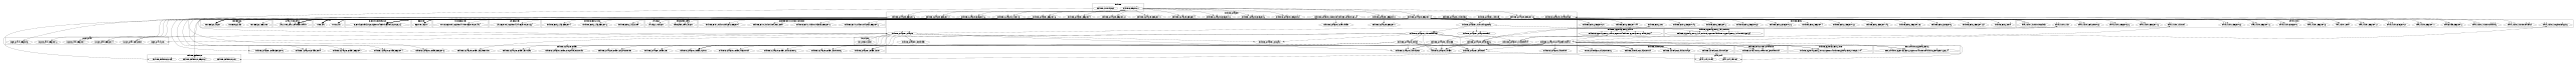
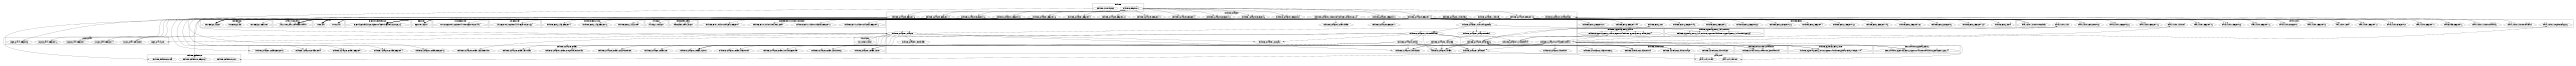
  digraph {
    "KiokuDB::Reference::meta"
    "KiokuDB::Reference::BEGIN@4"
    "KiokuDB::Reference::new"
    "KiokuDB::Error::UnknownObjects::BEGIN@6"
    "KiokuDB::Error::UnknownObjects::BEGIN@2"
    "KiokuDB::Error::UnknownObjects::meta"
    "KiokuDB::Error::UnknownObjects::BEGIN@4"
    "Scalar::Util::isweak"
    "Scalar::Util::blessed"
    "KiokuDB::Collapser::Buffer::insert"
    "KiokuDB::Collapser::Buffer::new"
    "KiokuDB::Collapser::Buffer::first_class"
    "KiokuDB::Collapser::Buffer::BEGIN@4"
    "KiokuDB::Collapser::Buffer::merged_objects_to_ids"
    "KiokuDB::Collapser::Buffer::BEGIN@5"
    "KiokuDB::Collapser::Buffer::simple_entries"
-   "KiokuDB::Collapser::Buffer::intrinsic_entry"
+   "KiokuDB::Collapser::Buffer::intrinsic_entry" [label="KiokuDB::Collapser::Buffer::intrinsic_generate"]
    "KiokuDB::Collapser::Buffer::object_to_id"
    "KiokuDB::Collapser::Buffer::compact_entries"
    "KiokuDB::Collapser::Buffer::BEGIN@2"
    "KiokuDB::Collapser::Buffer::meta"
    "KiokuDB::Collapser::Buffer::BEGIN@7"
    "KiokuDB::Collapser::Buffer::options"
    "KiokuDB::Collapser::Buffer::insert_entry"
-   "KiokuDB::LiveObjects::object_to_entry" [label="UUIDs::LiveObjects::object_to_entry"]
+   "KiokuDB::LiveObjects::object_to_entry"
    "KiokuDB::LiveObjects::id_in_storage"
    "KiokuDB::LiveObjects::id_to_object"
    "KiokuDB::LiveObjects::object_to_id"
    "UNIVERSAL::import"
    "UNIVERSAL::VERSION"
    "UNIVERSAL::can"
    "namespace::clean::import"
    "Set::Object::insert"
    "Scope::Guard::BEGIN@6"
    "Scope::Guard::BEGIN@7"
    "Scope::Guard::DESTROY"
    "Scope::Guard::new"
    "Scope::Guard::BEGIN@4"
    "Scope::Guard::BEGIN@3"
    "KiokuDB::Entry::BEGIN@6"
    "KiokuDB::Entry::BEGIN@202"
    "KiokuDB::Entry::BEGIN@196"
    "KiokuDB::Entry::BEGIN@182"
    "KiokuDB::Entry::BEGIN@4"
    "KiokuDB::Entry::BEGIN@218"
    "KiokuDB::Entry::BEGIN@251"
    "KiokuDB::Entry::BEGIN@8"
    "KiokuDB::Entry::BEGIN@198"
    "KiokuDB::Entry::BEGIN@199"
    "KiokuDB::Entry::BEGIN@201"
    "KiokuDB::Entry::new"
    "KiokuDB::Entry::meta"
    "KiokuDB::Entry::BEGIN@139"
    "warnings::unimport"
    "Class::MOP::Class::make_immutable"
    "KiokuDB::TypeMap::Entry::Naive::__ANON__[KiokuDB/TypeMap/Entry/Naive.pm:24]"
    "KiokuDB::Collapser::visit_with_typemap"
    "KiokuDB::Collapser::visit_object"
    "KiokuDB::Collapser::_clear_buffer"
    "KiokuDB::Collapser::BEGIN@16"
    "KiokuDB::Collapser::id_method"
    "KiokuDB::Collapser::BEGIN@22"
    "KiokuDB::Collapser::BEGIN@4"
    "KiokuDB::Collapser::visit_ref_fallback"
    "KiokuDB::Collapser::_set_buffer"
    "KiokuDB::Collapser::BEGIN@14"
    "KiokuDB::Collapser::BEGIN@12"
    "KiokuDB::Collapser::make_ref"
    "KiokuDB::Collapser::BEGIN@10"
    "KiokuDB::Collapser::collapse"
    "KiokuDB::Collapser::_ref_id"
    "KiokuDB::Collapser::__ANON__[KiokuDB/Collapser.pm:84]"
    "KiokuDB::Collapser::compact"
    "KiokuDB::Collapser::BEGIN@1"
    "KiokuDB::Collapser::BEGIN@20"
    "KiokuDB::Collapser::retain_magic"
    "KiokuDB::Collapser::live_objects"
    "KiokuDB::Collapser::_buffer"
    "KiokuDB::Collapser::make_entry"
    "KiokuDB::Collapser::BEGIN@17"
    "KiokuDB::Collapser::visit_ref"
    "KiokuDB::Collapser::BEGIN@9"
-   "KiokuDB::Collapser::BEGIN@15" [label="KiokuDB::Collapser::MOP@15"]
+   "KiokuDB::Collapser::BEGIN@15"
    "KiokuDB::Collapser::visit_ref_data"
    "KiokuDB::Collapser::BEGIN@6"
    "KiokuDB::Collapser::BEGIN@11"
    "KiokuDB::Collapser::BEGIN@24"
    "KiokuDB::Collapser::BEGIN@18"
    "KiokuDB::Collapser::collapse_first_class"
    "KiokuDB::Collapser::BEGIN@8"
    "KiokuDB::Collapser::collapse_method"
    "KiokuDB::Collapser::visit_seen"
    "Moose::with"
    "Moose::has"
    "KiokuDB::Entry::Skip::meta"
    "KiokuDB::Entry::Skip::BEGIN@6"
    "KiokuDB::Entry::Skip::BEGIN@4"
    "Exporter::import"
    "KiokuDB::TypeMap::Entry::Std::Intrinsic::__ANON__[KiokuDB/TypeMap/Entry/Std/Intrinsic.pm:53]"
    "Data::Visitor::visit_ref"
    "Data::Visitor::BEGIN@12"
    "Data::Visitor::meta"
    "Data::Visitor::BEGIN@13"
    "Data::Visitor::BEGIN@2"
    "Data::Visitor::visit_normal_array"
    "Data::Visitor::BEGIN@23"
+   "Data::Visitor::BEGIN@15"
    "Data::Visitor::BEGIN@16"
    "Data::Visitor::BEGIN@376"
    "Data::Visitor::visit_no_rec_check"
    n111 [label="Data::Visitor::DESTROY@25"]
    "Data::Visitor::visit_normal_hash"
    "Data::Visitor::_register_mapping"
    "Data::Visitor::BEGIN@11"
    "Data::Visitor::BEGIN@20"
    "Data::Visitor::BEGIN@18"
    "Data::Visitor::visit"
    n118 [label="Data::Buffer::BEGIN@8"]
    "KiokuDB::Role::UUIDs::DataUUID::generate_uuid"
    "KiokuDB::TypeMap::Entry::MOP::__ANON__[KiokuDB/TypeMap/Entry/MOP.pm:179]"
    "KiokuDB::store_objects"
    "KiokuDB::BEGIN@11"
    "Moose::Exporter::__ANON__[Moose/Exporter.pm:492]"
    "B::Hooks::EndOfScope::__ANON__[B/Hooks/EndOfScope.pm:26]"
    "Sub::Exporter::__ANON__[Sub/Exporter.pm:756]"
    "Text::Tradition::TypeMap::Entry::__ANON__[lib/Text/Tradition/TypeMap/Entry.pm:24]"
    subgraph cluster_1 {
      label="KiokuDB::Reference"
      "KiokuDB::Reference::meta"
      "KiokuDB::Reference::BEGIN@4"
      "KiokuDB::Reference::new"
    }
    subgraph cluster_2 {
      label="KiokuDB::Error::UnknownObjects"
      "KiokuDB::Error::UnknownObjects::BEGIN@6"
      "KiokuDB::Error::UnknownObjects::BEGIN@2"
      "KiokuDB::Error::UnknownObjects::meta"
      "KiokuDB::Error::UnknownObjects::BEGIN@4"
    }
    subgraph cluster_3 {
      label="Scalar::Util"
      "Scalar::Util::isweak"
      "Scalar::Util::blessed"
    }
    subgraph cluster_4 {
      label="KiokuDB::Collapser::Buffer"
      "KiokuDB::Collapser::Buffer::insert"
      "KiokuDB::Collapser::Buffer::new"
      "KiokuDB::Collapser::Buffer::first_class"
      "KiokuDB::Collapser::Buffer::BEGIN@4"
      "KiokuDB::Collapser::Buffer::merged_objects_to_ids"
      "KiokuDB::Collapser::Buffer::BEGIN@5"
      "KiokuDB::Collapser::Buffer::simple_entries"
      "KiokuDB::Collapser::Buffer::intrinsic_entry"
      "KiokuDB::Collapser::Buffer::object_to_id"
      "KiokuDB::Collapser::Buffer::compact_entries"
      "KiokuDB::Collapser::Buffer::BEGIN@2"
      "KiokuDB::Collapser::Buffer::meta"
      "KiokuDB::Collapser::Buffer::BEGIN@7"
      "KiokuDB::Collapser::Buffer::options"
      "KiokuDB::Collapser::Buffer::insert_entry"
    }
    subgraph cluster_5 {
      label="KiokuDB::LiveObjects"
      "KiokuDB::LiveObjects::object_to_entry"
      "KiokuDB::LiveObjects::id_in_storage"
      "KiokuDB::LiveObjects::id_to_object"
      "KiokuDB::LiveObjects::object_to_id"
    }
    subgraph cluster_6 {
      label=UNIVERSAL
      "UNIVERSAL::import"
      "UNIVERSAL::VERSION"
      "UNIVERSAL::can"
    }
    subgraph cluster_7 {
      label="namespace::clean"
      "namespace::clean::import"
    }
    subgraph cluster_8 {
      label="Set::Object"
      "Set::Object::insert"
    }
    subgraph cluster_9 {
      label="Scope::Guard"
      "Scope::Guard::BEGIN@6"
      "Scope::Guard::BEGIN@7"
      "Scope::Guard::DESTROY"
      "Scope::Guard::new"
      "Scope::Guard::BEGIN@4"
      "Scope::Guard::BEGIN@3"
    }
    subgraph cluster_10 {
      label="KiokuDB::Entry"
      "KiokuDB::Entry::BEGIN@6"
      "KiokuDB::Entry::BEGIN@202"
      "KiokuDB::Entry::BEGIN@196"
      "KiokuDB::Entry::BEGIN@182"
      "KiokuDB::Entry::BEGIN@4"
      "KiokuDB::Entry::BEGIN@218"
      "KiokuDB::Entry::BEGIN@251"
      "KiokuDB::Entry::BEGIN@8"
      "KiokuDB::Entry::BEGIN@198"
      "KiokuDB::Entry::BEGIN@199"
      "KiokuDB::Entry::BEGIN@201"
      "KiokuDB::Entry::new"
      "KiokuDB::Entry::meta"
      "KiokuDB::Entry::BEGIN@139"
    }
    subgraph cluster_11 {
      label=warnings
      "warnings::unimport"
    }
    subgraph cluster_12 {
      label="Class::MOP::Class"
      "Class::MOP::Class::make_immutable"
    }
    subgraph cluster_13 {
      label="KiokuDB::TypeMap::Entry::Naive"
      "KiokuDB::TypeMap::Entry::Naive::__ANON__[KiokuDB/TypeMap/Entry/Naive.pm:24]"
    }
    subgraph cluster_14 {
      label="KiokuDB::Collapser"
      "KiokuDB::Collapser::visit_with_typemap"
      "KiokuDB::Collapser::visit_object"
      "KiokuDB::Collapser::_clear_buffer"
      "KiokuDB::Collapser::BEGIN@16"
      "KiokuDB::Collapser::id_method"
      "KiokuDB::Collapser::BEGIN@22"
      "KiokuDB::Collapser::BEGIN@4"
      "KiokuDB::Collapser::visit_ref_fallback"
      "KiokuDB::Collapser::_set_buffer"
      "KiokuDB::Collapser::BEGIN@14"
      "KiokuDB::Collapser::BEGIN@12"
      "KiokuDB::Collapser::make_ref"
      "KiokuDB::Collapser::BEGIN@10"
      "KiokuDB::Collapser::collapse"
      "KiokuDB::Collapser::_ref_id"
      "KiokuDB::Collapser::__ANON__[KiokuDB/Collapser.pm:84]"
      "KiokuDB::Collapser::compact"
      "KiokuDB::Collapser::BEGIN@1"
      "KiokuDB::Collapser::BEGIN@20"
      "KiokuDB::Collapser::retain_magic"
      "KiokuDB::Collapser::live_objects"
      "KiokuDB::Collapser::_buffer"
      "KiokuDB::Collapser::make_entry"
      "KiokuDB::Collapser::BEGIN@17"
      "KiokuDB::Collapser::visit_ref"
      "KiokuDB::Collapser::BEGIN@9"
      "KiokuDB::Collapser::BEGIN@15"
      "KiokuDB::Collapser::visit_ref_data"
      "KiokuDB::Collapser::BEGIN@6"
      "KiokuDB::Collapser::BEGIN@11"
      "KiokuDB::Collapser::BEGIN@24"
      "KiokuDB::Collapser::BEGIN@18"
      "KiokuDB::Collapser::collapse_first_class"
      "KiokuDB::Collapser::BEGIN@8"
      "KiokuDB::Collapser::collapse_method"
      "KiokuDB::Collapser::visit_seen"
    }
    subgraph cluster_15 {
      label=Moose
      "Moose::with"
      "Moose::has"
    }
    subgraph cluster_16 {
      label="KiokuDB::Entry::Skip"
      "KiokuDB::Entry::Skip::meta"
      "KiokuDB::Entry::Skip::BEGIN@6"
      "KiokuDB::Entry::Skip::BEGIN@4"
    }
    subgraph cluster_17 {
      label=Exporter
      "Exporter::import"
    }
    subgraph cluster_18 {
      label="KiokuDB::TypeMap::Entry::Std::Intrinsic"
      "KiokuDB::TypeMap::Entry::Std::Intrinsic::__ANON__[KiokuDB/TypeMap/Entry/Std/Intrinsic.pm:53]"
    }
    subgraph cluster_19 {
      label="Data::Visitor"
      "Data::Visitor::visit_ref"
      "Data::Visitor::BEGIN@12"
      "Data::Visitor::meta"
      "Data::Visitor::BEGIN@13"
      "Data::Visitor::BEGIN@2"
      "Data::Visitor::visit_normal_array"
      "Data::Visitor::BEGIN@23"
+     "Data::Visitor::BEGIN@15"
      "Data::Visitor::BEGIN@16"
      "Data::Visitor::BEGIN@376"
      "Data::Visitor::visit_no_rec_check"
      n111
      "Data::Visitor::visit_normal_hash"
      "Data::Visitor::_register_mapping"
      "Data::Visitor::BEGIN@11"
      "Data::Visitor::BEGIN@20"
      "Data::Visitor::BEGIN@18"
      "Data::Visitor::visit"
      n118
    }
    subgraph cluster_20 {
      label="KiokuDB::Role::UUIDs::DataUUID"
      "KiokuDB::Role::UUIDs::DataUUID::generate_uuid"
    }
    subgraph cluster_21 {
      label="KiokuDB::TypeMap::Entry::MOP"
      "KiokuDB::TypeMap::Entry::MOP::__ANON__[KiokuDB/TypeMap/Entry/MOP.pm:179]"
    }
    subgraph cluster_22 {
      label=KiokuDB
      "KiokuDB::store_objects"
      "KiokuDB::BEGIN@11"
    }
    subgraph cluster_23 {
      label="Moose::Exporter"
      "Moose::Exporter::__ANON__[Moose/Exporter.pm:492]"
    }
    subgraph cluster_24 {
      label="B::Hooks::EndOfScope"
      "B::Hooks::EndOfScope::__ANON__[B/Hooks/EndOfScope.pm:26]"
    }
    subgraph cluster_25 {
      label="Sub::Exporter"
      "Sub::Exporter::__ANON__[Sub/Exporter.pm:756]"
    }
    subgraph cluster_26 {
      label="Text::Tradition::TypeMap::Entry"
      "Text::Tradition::TypeMap::Entry::__ANON__[lib/Text/Tradition/TypeMap/Entry.pm:24]"
    }
    "Scope::Guard::DESTROY" -> "KiokuDB::Collapser::__ANON__[KiokuDB/Collapser.pm:84]"
    "KiokuDB::TypeMap::Entry::Naive::__ANON__[KiokuDB/TypeMap/Entry/Naive.pm:24]" -> "KiokuDB::Collapser::make_entry"
    "KiokuDB::TypeMap::Entry::Naive::__ANON__[KiokuDB/TypeMap/Entry/Naive.pm:24]" -> "KiokuDB::Collapser::visit_ref_data"
    "KiokuDB::Collapser::visit_with_typemap" -> "KiokuDB::Collapser::visit_ref_fallback"
    "KiokuDB::Collapser::visit_with_typemap" -> "KiokuDB::Collapser::collapse_method"
    "KiokuDB::Collapser::visit_with_typemap" -> "KiokuDB::TypeMap::Entry::Std::Intrinsic::__ANON__[KiokuDB/TypeMap/Entry/Std/Intrinsic.pm:53]"
    "KiokuDB::Collapser::visit_object" -> "KiokuDB::Collapser::visit_with_typemap"
    "KiokuDB::Collapser::BEGIN@16" -> "KiokuDB::Reference::meta"
    "KiokuDB::Collapser::BEGIN@16" -> "KiokuDB::Reference::BEGIN@4"
    "KiokuDB::Collapser::BEGIN@16" -> "UNIVERSAL::import"
    "KiokuDB::Collapser::BEGIN@16" -> "Class::MOP::Class::make_immutable"
    "KiokuDB::Collapser::BEGIN@16" -> "Moose::with"
    "KiokuDB::Collapser::BEGIN@16" -> "Moose::has"
    "KiokuDB::Collapser::BEGIN@16" -> "B::Hooks::EndOfScope::__ANON__[B/Hooks/EndOfScope.pm:26]"
    "KiokuDB::Collapser::BEGIN@22" -> "Exporter::import"
    "KiokuDB::Collapser::BEGIN@4" -> "Moose::Exporter::__ANON__[Moose/Exporter.pm:492]"
    "KiokuDB::Collapser::visit_ref_fallback" -> "KiokuDB::Collapser::Buffer::simple_entries"
    "KiokuDB::Collapser::visit_ref_fallback" -> "KiokuDB::Collapser::Buffer::options"
    "KiokuDB::Collapser::visit_ref_fallback" -> "KiokuDB::Collapser::make_ref"
    "KiokuDB::Collapser::visit_ref_fallback" -> "KiokuDB::Collapser::_ref_id"
    "KiokuDB::Collapser::visit_ref_fallback" -> "KiokuDB::Collapser::compact"
    "KiokuDB::Collapser::visit_ref_fallback" -> "KiokuDB::Collapser::_buffer"
    "KiokuDB::Collapser::visit_ref_fallback" -> "KiokuDB::Collapser::make_entry"
    "KiokuDB::Collapser::visit_ref_fallback" -> "KiokuDB::Collapser::visit_ref_data"
    "KiokuDB::Collapser::BEGIN@14" -> "UNIVERSAL::import"
    "KiokuDB::Collapser::BEGIN@14" -> "KiokuDB::Entry::BEGIN@6"
    "KiokuDB::Collapser::BEGIN@14" -> "KiokuDB::Entry::BEGIN@202"
    "KiokuDB::Collapser::BEGIN@14" -> "KiokuDB::Entry::BEGIN@196"
    "KiokuDB::Collapser::BEGIN@14" -> "KiokuDB::Entry::BEGIN@182"
    "KiokuDB::Collapser::BEGIN@14" -> "KiokuDB::Entry::BEGIN@4"
    "KiokuDB::Collapser::BEGIN@14" -> "KiokuDB::Entry::BEGIN@218"
    "KiokuDB::Collapser::BEGIN@14" -> "KiokuDB::Entry::BEGIN@251"
    "KiokuDB::Collapser::BEGIN@14" -> "KiokuDB::Entry::BEGIN@8"
    "KiokuDB::Collapser::BEGIN@14" -> "KiokuDB::Entry::BEGIN@198"
    "KiokuDB::Collapser::BEGIN@14" -> "KiokuDB::Entry::BEGIN@199"
    "KiokuDB::Collapser::BEGIN@14" -> "KiokuDB::Entry::BEGIN@201"
    "KiokuDB::Collapser::BEGIN@14" -> "KiokuDB::Entry::meta"
    "KiokuDB::Collapser::BEGIN@14" -> "KiokuDB::Entry::BEGIN@139"
    "KiokuDB::Collapser::BEGIN@14" -> "Class::MOP::Class::make_immutable"
    "KiokuDB::Collapser::BEGIN@14" -> "Moose::with"
    "KiokuDB::Collapser::BEGIN@14" -> "Moose::has"
    "KiokuDB::Collapser::BEGIN@14" -> "B::Hooks::EndOfScope::__ANON__[B/Hooks/EndOfScope.pm:26]"
    "KiokuDB::Collapser::BEGIN@12" -> "Sub::Exporter::__ANON__[Sub/Exporter.pm:756]"
    "KiokuDB::Collapser::make_ref" -> "KiokuDB::Reference::new"
    "KiokuDB::Collapser::make_ref" -> "Scalar::Util::isweak"
    "KiokuDB::Collapser::BEGIN@10" -> "KiokuDB::Collapser::BEGIN@1"
    "KiokuDB::Collapser::collapse" -> "KiokuDB::Collapser::Buffer::new"
    "KiokuDB::Collapser::collapse" -> "KiokuDB::Collapser::Buffer::first_class"
    "KiokuDB::Collapser::collapse" -> "KiokuDB::Collapser::Buffer::merged_objects_to_ids"
    "KiokuDB::Collapser::collapse" -> "KiokuDB::Collapser::Buffer::compact_entries"
    "KiokuDB::Collapser::collapse" -> "Set::Object::insert"
    "KiokuDB::Collapser::collapse" -> "Scope::Guard::DESTROY"
    "KiokuDB::Collapser::collapse" -> "Scope::Guard::new"
    "KiokuDB::Collapser::collapse" -> "KiokuDB::Collapser::_set_buffer"
    "KiokuDB::Collapser::collapse" -> "KiokuDB::Collapser::compact"
    "KiokuDB::Collapser::collapse" -> "KiokuDB::Collapser::live_objects"
    "KiokuDB::Collapser::collapse" -> "Data::Visitor::visit"
    "KiokuDB::Collapser::_ref_id" -> "KiokuDB::Collapser::Buffer::insert"
    "KiokuDB::Collapser::_ref_id" -> "KiokuDB::Collapser::Buffer::options"
    "KiokuDB::Collapser::_ref_id" -> "KiokuDB::LiveObjects::object_to_id"
    "KiokuDB::Collapser::_ref_id" -> "KiokuDB::Collapser::live_objects"
    "KiokuDB::Collapser::_ref_id" -> "KiokuDB::Collapser::_buffer"
    "KiokuDB::Collapser::_ref_id" -> "KiokuDB::Role::UUIDs::DataUUID::generate_uuid"
    "KiokuDB::Collapser::__ANON__[KiokuDB/Collapser.pm:84]" -> "KiokuDB::Collapser::_clear_buffer"
    "KiokuDB::Collapser::BEGIN@20" -> "UNIVERSAL::import"
    "KiokuDB::Collapser::BEGIN@20" -> "UNIVERSAL::VERSION"
    "KiokuDB::Collapser::BEGIN@20" -> "UNIVERSAL::can"
    "KiokuDB::Collapser::BEGIN@20" -> "Class::MOP::Class::make_immutable"
    "KiokuDB::Collapser::BEGIN@20" -> "Moose::has"
    "KiokuDB::Collapser::BEGIN@20" -> "Data::Visitor::BEGIN@12"
    "KiokuDB::Collapser::BEGIN@20" -> "Data::Visitor::meta"
    "KiokuDB::Collapser::BEGIN@20" -> "Data::Visitor::BEGIN@13"
    "KiokuDB::Collapser::BEGIN@20" -> "Data::Visitor::BEGIN@2"
    "KiokuDB::Collapser::BEGIN@20" -> "Data::Visitor::BEGIN@23"
+   "KiokuDB::Collapser::BEGIN@20" -> "Data::Visitor::BEGIN@15"
    "KiokuDB::Collapser::BEGIN@20" -> "Data::Visitor::BEGIN@16"
    "KiokuDB::Collapser::BEGIN@20" -> "Data::Visitor::BEGIN@376"
    "KiokuDB::Collapser::BEGIN@20" -> n111
    "KiokuDB::Collapser::BEGIN@20" -> "Data::Visitor::BEGIN@11"
    "KiokuDB::Collapser::BEGIN@20" -> "Data::Visitor::BEGIN@20"
    "KiokuDB::Collapser::BEGIN@20" -> "Data::Visitor::BEGIN@18"
    "KiokuDB::Collapser::BEGIN@20" -> n118
    "KiokuDB::Collapser::BEGIN@20" -> "B::Hooks::EndOfScope::__ANON__[B/Hooks/EndOfScope.pm:26]"
    "KiokuDB::Collapser::make_entry" -> "KiokuDB::Collapser::Buffer::insert_entry"
    "KiokuDB::Collapser::make_entry" -> "KiokuDB::LiveObjects::object_to_entry"
    "KiokuDB::Collapser::make_entry" -> "KiokuDB::LiveObjects::id_in_storage"
    "KiokuDB::Collapser::make_entry" -> "KiokuDB::Entry::new"
    "KiokuDB::Collapser::make_entry" -> "KiokuDB::Collapser::live_objects"
    "KiokuDB::Collapser::make_entry" -> "KiokuDB::Collapser::_buffer"
    "KiokuDB::Collapser::BEGIN@17" -> "KiokuDB::Collapser::Buffer::BEGIN@4"
    "KiokuDB::Collapser::BEGIN@17" -> "KiokuDB::Collapser::Buffer::BEGIN@5"
    "KiokuDB::Collapser::BEGIN@17" -> "KiokuDB::Collapser::Buffer::BEGIN@2"
    "KiokuDB::Collapser::BEGIN@17" -> "KiokuDB::Collapser::Buffer::meta"
    "KiokuDB::Collapser::BEGIN@17" -> "KiokuDB::Collapser::Buffer::BEGIN@7"
    "KiokuDB::Collapser::BEGIN@17" -> "UNIVERSAL::import"
    "KiokuDB::Collapser::BEGIN@17" -> "Class::MOP::Class::make_immutable"
    "KiokuDB::Collapser::BEGIN@17" -> "Moose::has"
    "KiokuDB::Collapser::BEGIN@17" -> "B::Hooks::EndOfScope::__ANON__[B/Hooks/EndOfScope.pm:26]"
    "KiokuDB::Collapser::visit_ref" -> "KiokuDB::Collapser::visit_with_typemap"
    "KiokuDB::Collapser::BEGIN@9" -> "Exporter::import"
    "KiokuDB::Collapser::BEGIN@15" -> "UNIVERSAL::import"
    "KiokuDB::Collapser::BEGIN@15" -> "Class::MOP::Class::make_immutable"
    "KiokuDB::Collapser::BEGIN@15" -> "Moose::has"
    "KiokuDB::Collapser::BEGIN@15" -> "KiokuDB::Entry::Skip::meta"
    "KiokuDB::Collapser::BEGIN@15" -> "KiokuDB::Entry::Skip::BEGIN@6"
    "KiokuDB::Collapser::BEGIN@15" -> "KiokuDB::Entry::Skip::BEGIN@4"
    "KiokuDB::Collapser::BEGIN@15" -> "B::Hooks::EndOfScope::__ANON__[B/Hooks/EndOfScope.pm:26]"
    "KiokuDB::Collapser::visit_ref_data" -> "Data::Visitor::visit_ref"
    "KiokuDB::Collapser::BEGIN@6" -> "warnings::unimport"
    "KiokuDB::Collapser::BEGIN@11" -> "Exporter::import"
    "KiokuDB::Collapser::BEGIN@24" -> "namespace::clean::import"
    "KiokuDB::Collapser::BEGIN@18" -> "KiokuDB::Error::UnknownObjects::BEGIN@6"
    "KiokuDB::Collapser::BEGIN@18" -> "KiokuDB::Error::UnknownObjects::BEGIN@2"
    "KiokuDB::Collapser::BEGIN@18" -> "KiokuDB::Error::UnknownObjects::meta"
    "KiokuDB::Collapser::BEGIN@18" -> "KiokuDB::Error::UnknownObjects::BEGIN@4"
    "KiokuDB::Collapser::BEGIN@18" -> "UNIVERSAL::import"
    "KiokuDB::Collapser::BEGIN@18" -> "Class::MOP::Class::make_immutable"
    "KiokuDB::Collapser::BEGIN@18" -> "Moose::with"
    "KiokuDB::Collapser::BEGIN@18" -> "Moose::has"
    "KiokuDB::Collapser::BEGIN@18" -> "B::Hooks::EndOfScope::__ANON__[B/Hooks/EndOfScope.pm:26]"
    "KiokuDB::Collapser::collapse_first_class" -> "KiokuDB::Collapser::Buffer::insert"
    "KiokuDB::Collapser::collapse_first_class" -> "KiokuDB::Collapser::Buffer::options"
    "KiokuDB::Collapser::collapse_first_class" -> "KiokuDB::LiveObjects::id_in_storage"
    "KiokuDB::Collapser::collapse_first_class" -> "KiokuDB::LiveObjects::id_to_object"
    "KiokuDB::Collapser::collapse_first_class" -> "KiokuDB::LiveObjects::object_to_id"
    "KiokuDB::Collapser::collapse_first_class" -> "KiokuDB::TypeMap::Entry::Naive::__ANON__[KiokuDB/TypeMap/Entry/Naive.pm:24]"
    "KiokuDB::Collapser::collapse_first_class" -> "KiokuDB::Collapser::id_method"
    "KiokuDB::Collapser::collapse_first_class" -> "KiokuDB::Collapser::make_ref"
    "KiokuDB::Collapser::collapse_first_class" -> "KiokuDB::Collapser::live_objects"
    "KiokuDB::Collapser::collapse_first_class" -> "KiokuDB::Collapser::_buffer"
    "KiokuDB::Collapser::collapse_first_class" -> "Data::Visitor::_register_mapping"
    "KiokuDB::Collapser::collapse_first_class" -> "KiokuDB::Role::UUIDs::DataUUID::generate_uuid"
    "KiokuDB::Collapser::collapse_first_class" -> "KiokuDB::TypeMap::Entry::MOP::__ANON__[KiokuDB/TypeMap/Entry/MOP.pm:179]"
    "KiokuDB::Collapser::collapse_first_class" -> "Text::Tradition::TypeMap::Entry::__ANON__[lib/Text/Tradition/TypeMap/Entry.pm:24]"
    "KiokuDB::Collapser::BEGIN@8" -> "Scope::Guard::BEGIN@6"
    "KiokuDB::Collapser::BEGIN@8" -> "Scope::Guard::BEGIN@7"
    "KiokuDB::Collapser::BEGIN@8" -> "Scope::Guard::BEGIN@4"
    "KiokuDB::Collapser::BEGIN@8" -> "Scope::Guard::BEGIN@3"
    "KiokuDB::Collapser::BEGIN@8" -> "Exporter::import"
    "KiokuDB::Collapser::visit_seen" -> "Scalar::Util::blessed"
    "KiokuDB::Collapser::visit_seen" -> "KiokuDB::Collapser::Buffer::intrinsic_entry"
    "KiokuDB::Collapser::visit_seen" -> "KiokuDB::Collapser::Buffer::object_to_id"
    "KiokuDB::Collapser::visit_seen" -> "KiokuDB::Collapser::make_ref"
    "KiokuDB::Collapser::visit_seen" -> "KiokuDB::Collapser::_buffer"
    "KiokuDB::TypeMap::Entry::Std::Intrinsic::__ANON__[KiokuDB/TypeMap/Entry/Std/Intrinsic.pm:53]" -> "KiokuDB::Collapser::collapse_first_class"
    "Data::Visitor::visit_normal_array" -> "KiokuDB::Collapser::retain_magic"
    "Data::Visitor::visit_no_rec_check" -> "KiokuDB::Collapser::visit_object"
    "Data::Visitor::visit_no_rec_check" -> "KiokuDB::Collapser::visit_ref"
    "Data::Visitor::visit_normal_hash" -> "KiokuDB::Collapser::retain_magic"
    "Data::Visitor::visit" -> "KiokuDB::Collapser::visit_seen"
    "KiokuDB::TypeMap::Entry::MOP::__ANON__[KiokuDB/TypeMap/Entry/MOP.pm:179]" -> "KiokuDB::Collapser::make_entry"
    "KiokuDB::store_objects" -> "KiokuDB::Collapser::collapse"
    "KiokuDB::BEGIN@11" -> "KiokuDB::Collapser::BEGIN@16"
    "KiokuDB::BEGIN@11" -> "KiokuDB::Collapser::BEGIN@22"
    "KiokuDB::BEGIN@11" -> "KiokuDB::Collapser::BEGIN@4"
    "KiokuDB::BEGIN@11" -> "KiokuDB::Collapser::BEGIN@14"
    "KiokuDB::BEGIN@11" -> "KiokuDB::Collapser::BEGIN@12"
    "KiokuDB::BEGIN@11" -> "KiokuDB::Collapser::BEGIN@10"
    "KiokuDB::BEGIN@11" -> "KiokuDB::Collapser::BEGIN@20"
    "KiokuDB::BEGIN@11" -> "KiokuDB::Collapser::BEGIN@17"
    "KiokuDB::BEGIN@11" -> "KiokuDB::Collapser::BEGIN@9"
    "KiokuDB::BEGIN@11" -> "KiokuDB::Collapser::BEGIN@15"
    "KiokuDB::BEGIN@11" -> "KiokuDB::Collapser::BEGIN@6"
    "KiokuDB::BEGIN@11" -> "KiokuDB::Collapser::BEGIN@11"
    "KiokuDB::BEGIN@11" -> "KiokuDB::Collapser::BEGIN@24"
    "KiokuDB::BEGIN@11" -> "KiokuDB::Collapser::BEGIN@18"
    "KiokuDB::BEGIN@11" -> "KiokuDB::Collapser::BEGIN@8"
    "Text::Tradition::TypeMap::Entry::__ANON__[lib/Text/Tradition/TypeMap/Entry.pm:24]" -> "KiokuDB::Collapser::make_entry"
  }
